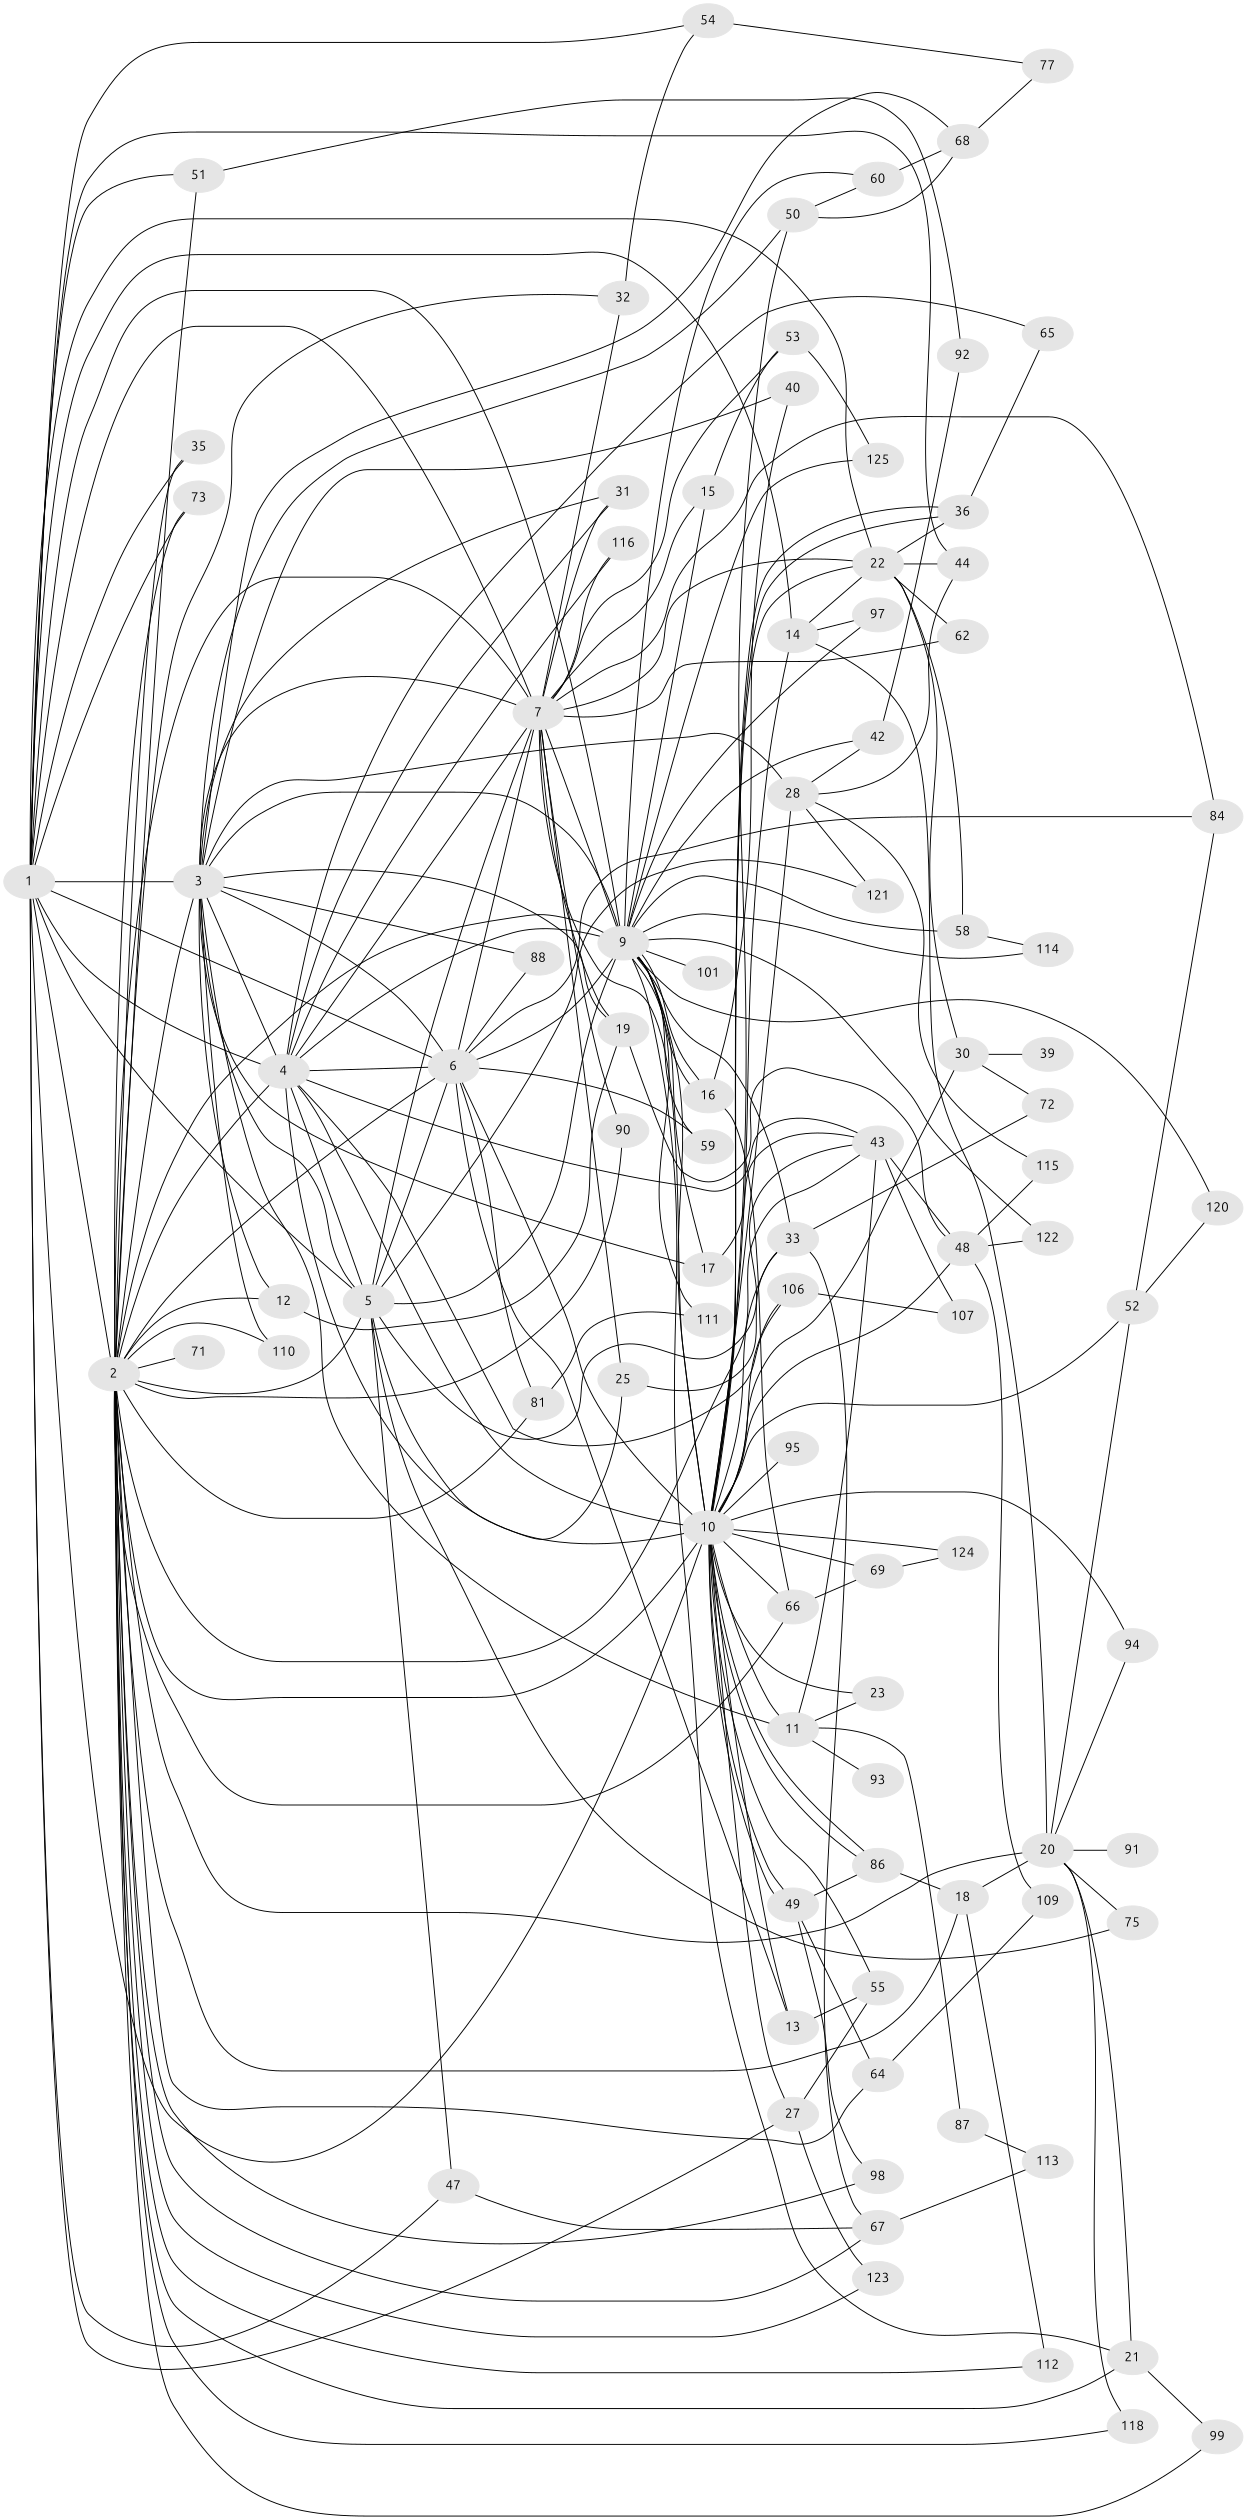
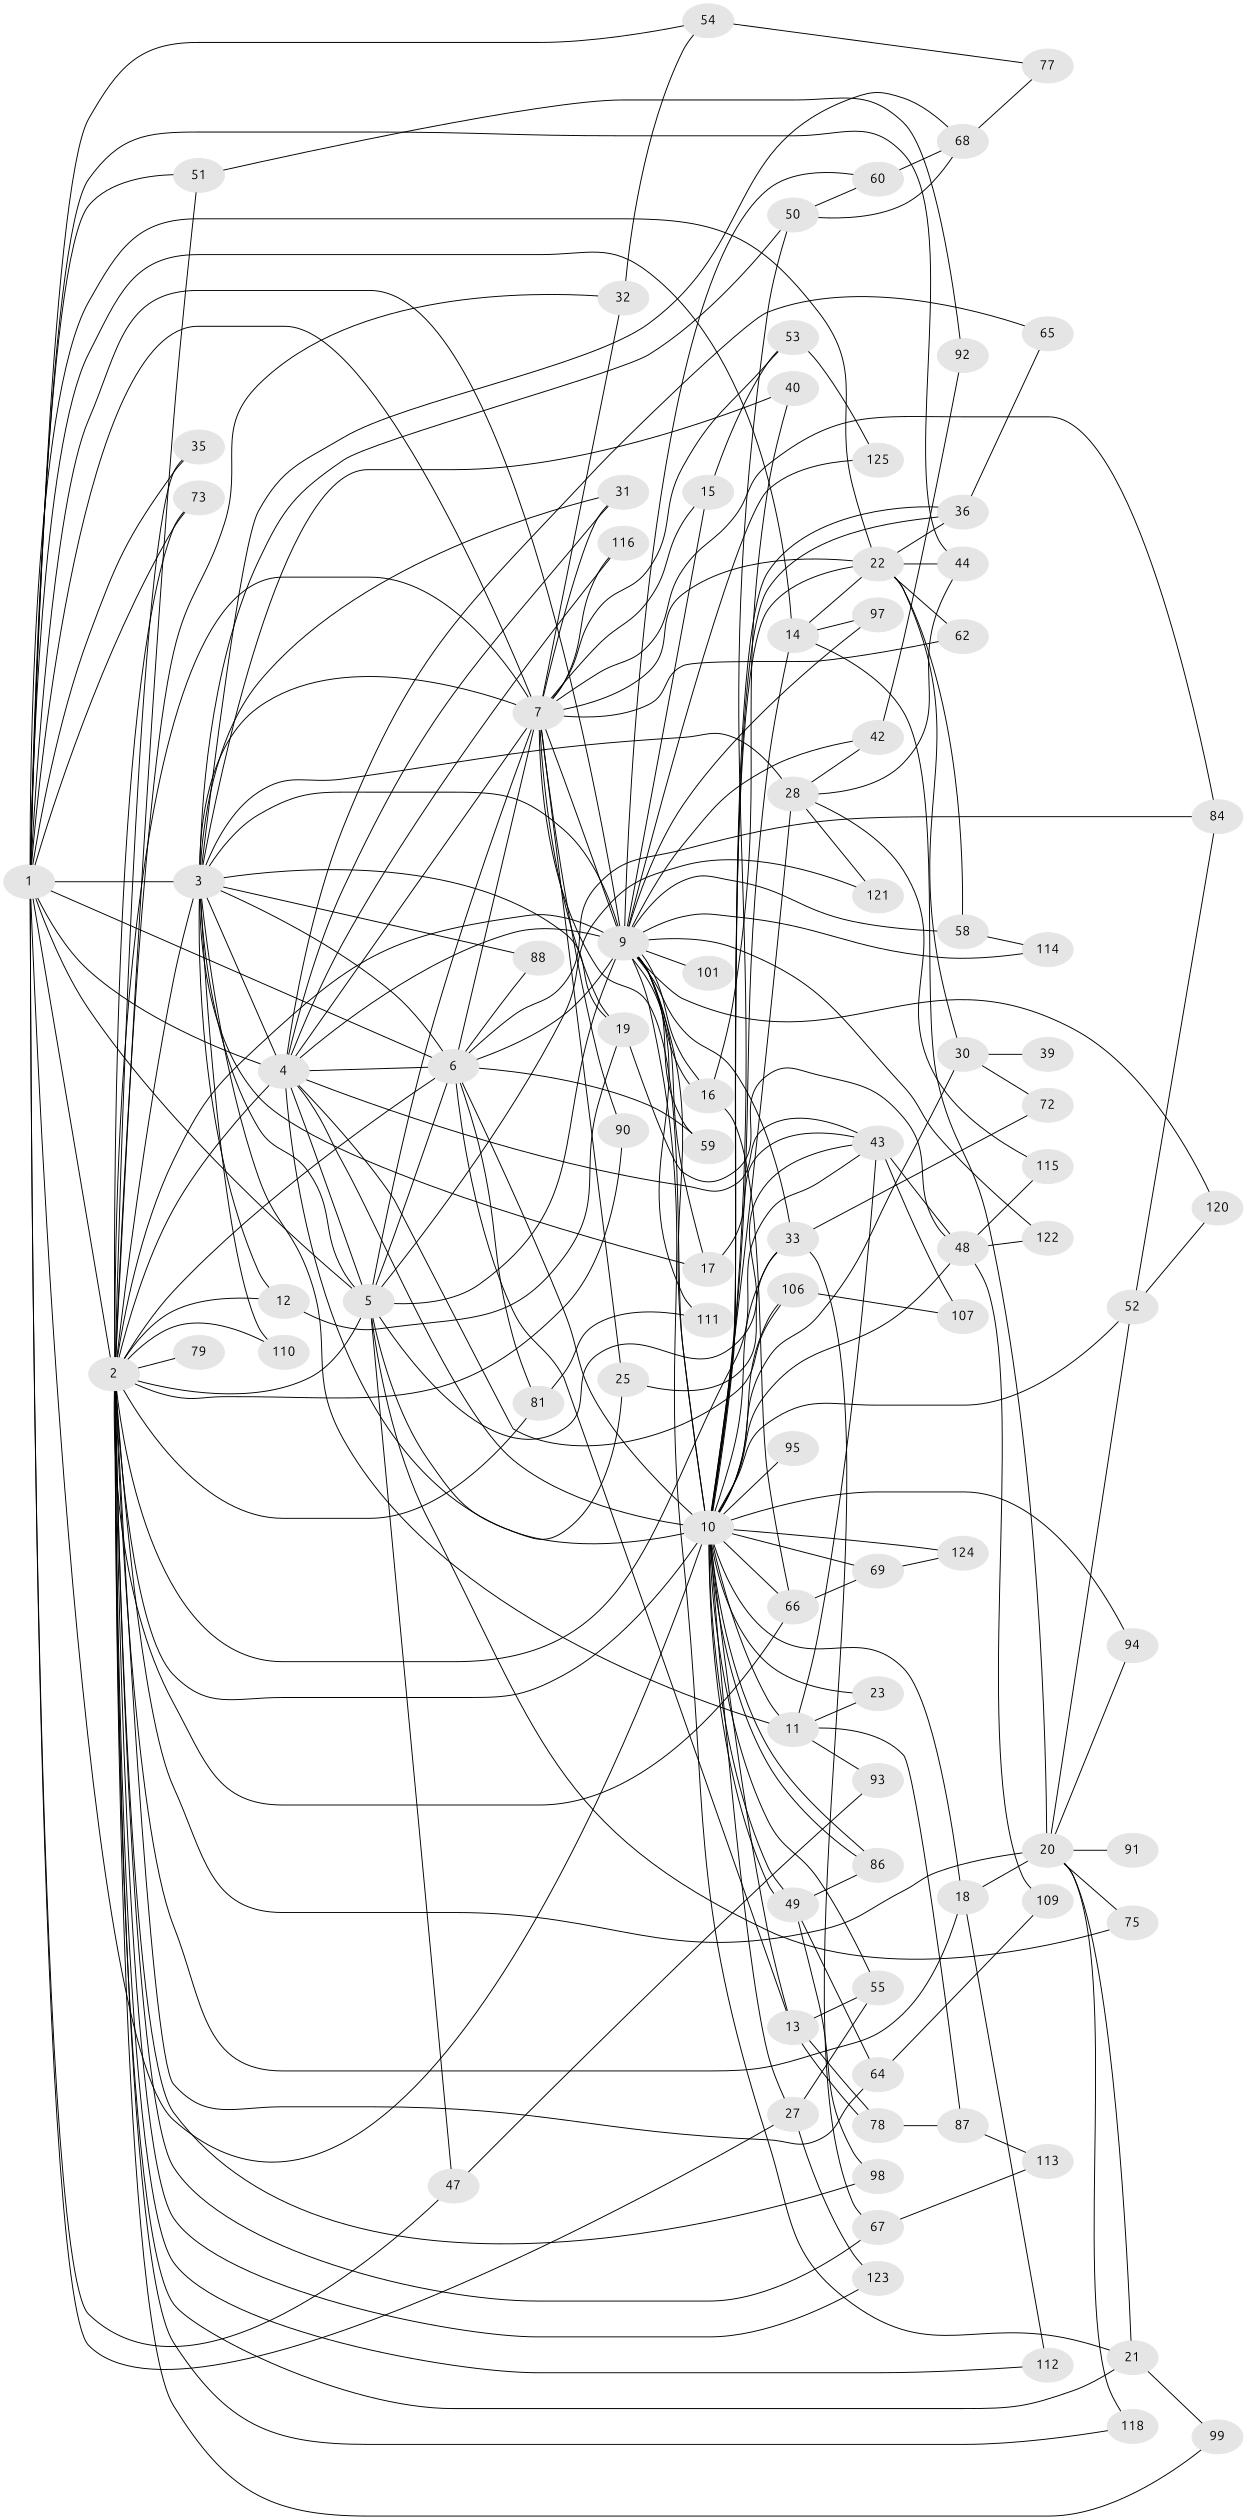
  graph {
    fontname=Ubuntu
    rankdir=LR
    node [color=gray90 fontname=Ubuntu style=filled]
    edge [fontname=Ubuntu]
    1 [super="+24"]
    2 [super="+8"]
    3 [super="+63"]
    4 [super="+82"]
    5 [super="+57"]
    6 [super="+74"]
    7 [super="+80"]
    9 [super="+34"]
    10 [super="+117"]
    14
    22 [super="+61"]
    27
    35
    44 [super="+46"]
    47
    51
    54
    73
    12 [super="+85"]
    18 [super="+103"]
    20 [super="+41"]
    21 [super="+70"]
    32
    64
    66 [super="+76"]
    67
-   71
+   71 [label=79]
    81
    90
    98
    99
    110
    112
    118
    123
    43 [super="+45"]
    11 [super="+29"]
    17
    19
    28
    31 [super="+37"]
    40
    50 [super="+102"]
    68 [super="+119"]
    88
    25
    65
    106
    116
    75
    121
    13
    59
    84
    15
    53
    62
    58 [super="+79"]
    16 [super="+38"]
    33 [super="+56"]
    42
    60
    97
    101
    111
    114
    120
    122
    125
    95
    23
    30
    36
    48 [super="+105"]
    49
    52 [super="+104"]
    55 [super="+100"]
    69
    86 [super="+108"]
    94
    124
    93
    92
    77
    87
    91
    109
    113
    115
    107
+   78 [super="+89"]
    72
    39
    1 -- 2 [weight=2]
    1 -- 3
    1 -- 4
    1 -- 5
    1 -- 6 [weight=2]
    1 -- 7
    1 -- 9
    1 -- 10
    1 -- 14
    1 -- 22
    1 -- 27
    1 -- 35
    1 -- 44
    1 -- 47
    1 -- 51
    1 -- 54
    1 -- 73
    2 -- 3 [weight=2]
    2 -- 4 [weight=2]
    2 -- 5 [weight=3]
    2 -- 6 [weight=2]
    2 -- 7 [weight=2]
    2 -- 9 [weight=2]
    2 -- 10 [weight=2]
    2 -- 35
    2 -- 51
    2 -- 73
    2 -- 12
    2 -- 18
    2 -- 20
    2 -- 21
    2 -- 32
    2 -- 64
    2 -- 66
    2 -- 67
    2 -- 71
    2 -- 81
    2 -- 90
    2 -- 98
    2 -- 99
    2 -- 110
    2 -- 112
    2 -- 118
    2 -- 123
    2 -- 43
    3 -- 4
    3 -- 5
    3 -- 6
    3 -- 7
    3 -- 9
    3 -- 12
    3 -- 110
    3 -- 11
    3 -- 17
    3 -- 19
    3 -- 28
    3 -- 31
    3 -- 40
    3 -- 50
    3 -- 68
    3 -- 88
    4 -- 5
    4 -- 6
    4 -- 7
    4 -- 9
    4 -- 10
    4 -- 43
    4 -- 31
    4 -- 25
    4 -- 65
    4 -- 106
    4 -- 116
    5 -- 6
    5 -- 7
    5 -- 9
    5 -- 10
    5 -- 47
    5 -- 43
    5 -- 75
    5 -- 121
    6 -- 7
    6 -- 9 [weight=2]
    6 -- 10
    6 -- 81
    6 -- 88
    6 -- 13
    6 -- 59
    6 -- 84
    7 -- 9
    7 -- 10
    7 -- 22
    7 -- 32
    7 -- 90
    7 -- 19
    7 -- 31
    7 -- 25
    7 -- 116
    7 -- 84
    7 -- 15
    7 -- 53
    7 -- 62
    9 -- 10
    9 -- 21
    9 -- 17
    9 -- 59
    9 -- 15
    9 -- 58
    9 -- 16 [weight=2]
    9 -- 16
    9 -- 33
    9 -- 42
    9 -- 60
    9 -- 97
    9 -- 101 [weight=2]
    9 -- 111
    9 -- 114
    9 -- 120
    9 -- 122
    9 -- 125
    10 -- 14
    10 -- 22
    10 -- 27
-   86 -- 18 [weight=2]
+   10 -- 18 [weight=2]
    10 -- 66
    10 -- 11 [weight=2]
    10 -- 28
    10 -- 50 [weight=2]
    10 -- 106
    10 -- 13
    10 -- 33
    10 -- 95
    10 -- 23
    10 -- 30
    10 -- 36
    10 -- 36
    10 -- 48
    10 -- 49
    10 -- 49
    10 -- 52
    10 -- 55
    10 -- 69
    10 -- 86
    10 -- 86
    10 -- 94
    10 -- 124
    14 -- 22
    14 -- 20
    14 -- 97
    22 -- 44
    22 -- 62
    22 -- 58
    22 -- 30
    22 -- 36
    27 -- 123
    27 -- 55
-   47 -- 67
+   47 -- 93
    51 -- 92
    54 -- 77
    12 -- 19
    18 -- 20
    18 -- 112
    20 -- 21
    20 -- 118
    20 -- 75
    20 -- 52
    20 -- 94
    20 -- 91 [weight=2]
    21 -- 99
    32 -- 54
    64 -- 109
    66 -- 69
    67 -- 113
    81 -- 111
    43 -- 48
    43 -- 107
    11 -- 43
    11 -- 23
    11 -- 93
    11 -- 87
    17 -- 43
    19 -- 48
    28 -- 44
    28 -- 121
    28 -- 42
    28 -- 115
    50 -- 68
    50 -- 60
    68 -- 77
    25 -- 33
    106 -- 107
    13 -- 55
+   13 -- 78
+   13 -- 78
    15 -- 53
    53 -- 125
    58 -- 114
    16 -- 66
    16 -- 40
    33 -- 67
    33 -- 72
    42 -- 92
    60 -- 68
    30 -- 72
    30 -- 39
    36 -- 65
    48 -- 122
    48 -- 109
    48 -- 115
    49 -- 64
    49 -- 98
    49 -- 86
    52 -- 84
    52 -- 120
    69 -- 124
    87 -- 113
+   78 -- 87
  }
